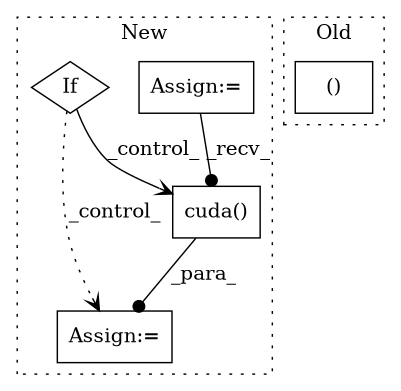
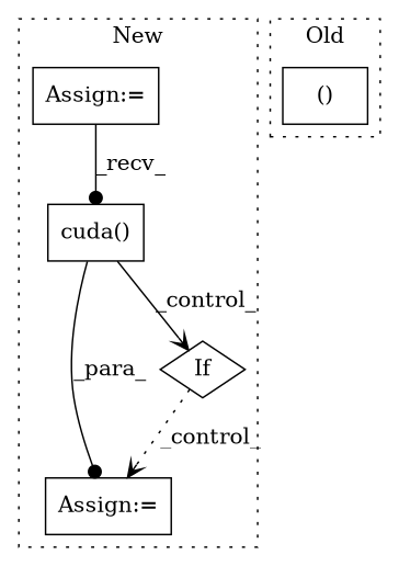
  digraph {
    node [a=68 l=3 shape=box]
    edge [style=solid arrowhead=dot]
    n1 [a=75 l=19 label="cuda()" s=339]
    n2 [label="Assign:=" s=336]
    n3 [label="Assign:=" s=151]
    n4 [a=96 label=If s=307 shape=diamond]
    n5 [a=54 l=25 label="()" s=522]
    subgraph cluster_1 {
      label=New
      style=dotted
      n1
      n2
      n3
      n4
    }
    subgraph cluster_2 {
      label=Old
      style=dotted
      n5
    }
    n1 -> n2 [label=_para_]
    n3 -> n1 [label=_recv_]
-   n4 -> n1 [label=_control_ arrowhead=vee]
+   n1 -> n4 [label=_control_ arrowhead=vee]
    n4 -> n2 [label=_control_ style=dotted arrowhead=vee]
  }
